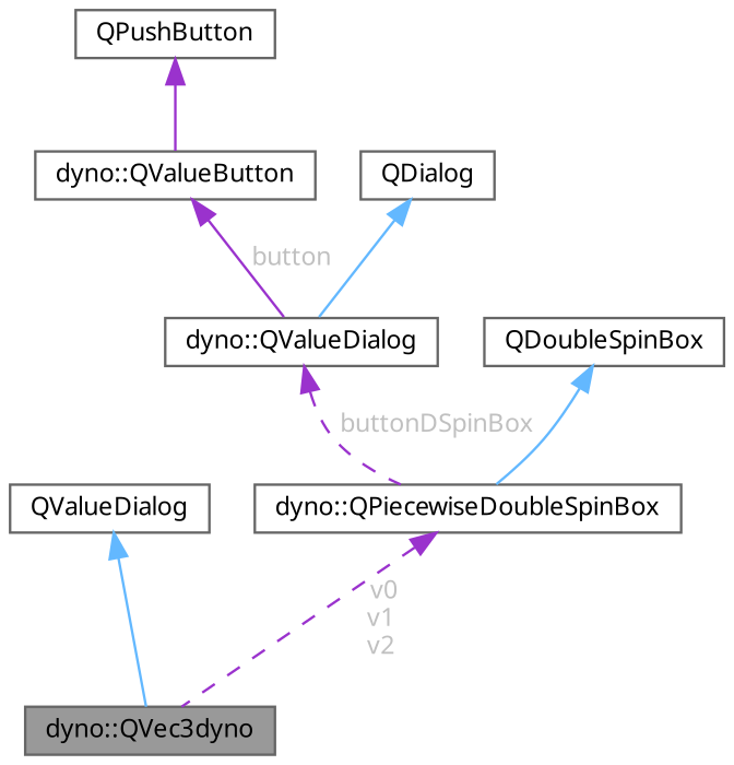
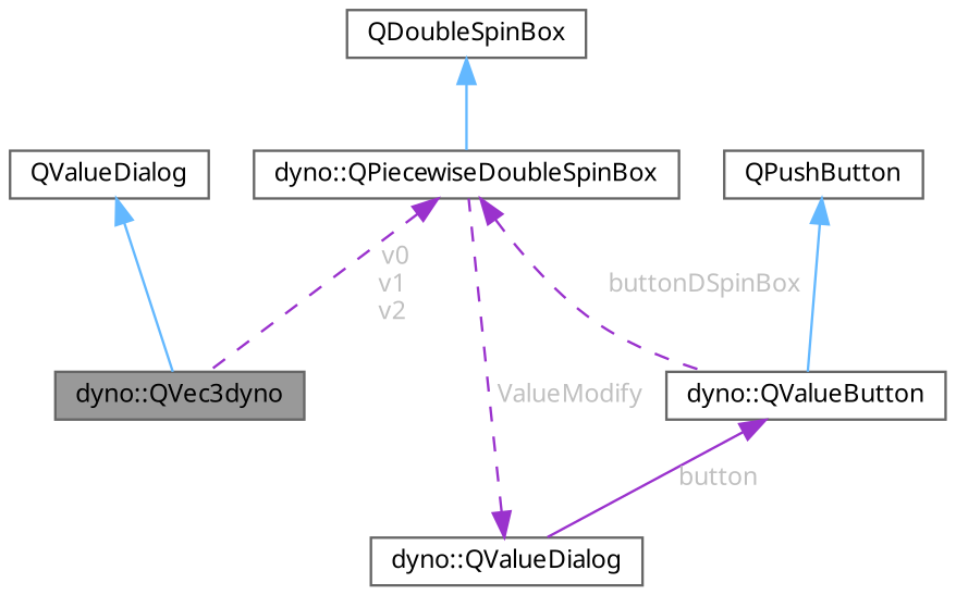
  digraph {
    fontname="Noto Sans"
    node [color=gray40 fillcolor=white fontname="Noto Sans" fontsize=10 shape=box style=filled]
    edge [color=steelblue1 dir=back fontname="Noto Sans" fontsize=10 labelfontname=Helvetica labelfontsize=10 style=solid]
    n1 [fillcolor=grey60 fontcolor=black height=0.2 label="dyno::QVec3dyno" width=0.4]
    n2 [height=0.2 label=QValueDialog width=0.4]
    n3 [height=0.2 label="dyno::QPiecewiseDoubleSpinBox" width=0.4]
    n4 [height=0.2 label="dyno::QValueButton" width=0.4]
    n5 [height=0.2 label="dyno::QValueDialog" width=0.4]
    n6 [height=0.2 label=QDoubleSpinBox width=0.4]
-   n7 [height=0.2 label=QDialog width=0.4]
    n8 [height=0.2 label=QPushButton width=0.4]
    n2 -> n1
    n3 -> n1 [color=darkorchid3 fontcolor=grey label=" v0\nv1\nv2" style=dashed]
+   n3 -> n4 [color=darkorchid3 fontcolor=grey label=" buttonDSpinBox" style=dashed]
    n4 -> n5 [color=darkorchid3 fontcolor=grey label=" button"]
-   n5 -> n3 [color=darkorchid3 fontcolor=grey label=" buttonDSpinBox" style=dashed]
+   n5 -> n3 [color=darkorchid3 fontcolor=grey label=" ValueModify" style=dashed]
    n6 -> n3
-   n7 -> n5
-   n8 -> n4 [color=darkorchid3]
+   n8 -> n4
  }
